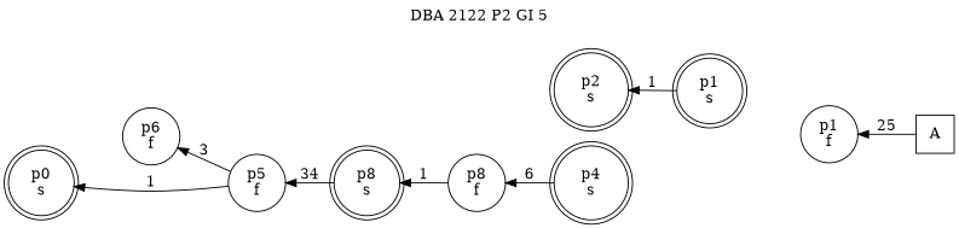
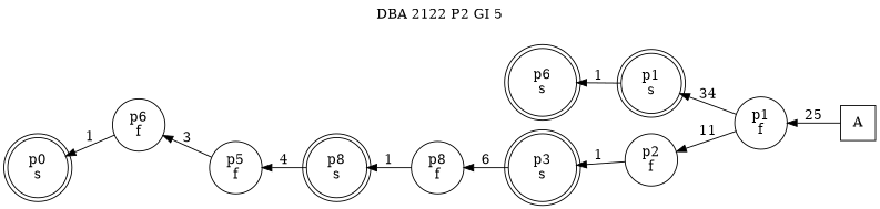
  digraph {
    label=" DBA 2122 P2 GI 5 "
    labelloc=tl
    rankdir=RL
    node [shape=circle]
    n1 [label=A shape=square]
    n2 [label="p1\nf"]
    n3 [label="p1\ns" shape=doublecircle]
-   n5 [label="p2\ns" shape=doublecircle]
-   n6 [label="p4\ns" shape=doublecircle]
+   n4 [label="p2\nf"]
+   n5 [label="p6\ns" shape=doublecircle]
+   n6 [label="p3\ns" shape=doublecircle]
    n7 [label="p8\nf"]
    n8 [label="p8\ns" shape=doublecircle]
    n9 [label="p5\nf"]
    n10 [label="p6\nf"]
    n11 [label="p0\ns" shape=doublecircle]
    n1 -> n2 [label=25]
+   n2 -> n3 [label=34]
+   n2 -> n4 [label=11]
    n3 -> n5 [label=1]
+   n4 -> n6 [label=1]
    n6 -> n7 [label=6]
    n7 -> n8 [label=1]
-   n8 -> n9 [label=34]
+   n8 -> n9 [label=4]
    n9 -> n10 [label=3]
-   n9 -> n11 [label=1]
+   n10 -> n11 [label=1]
  }
